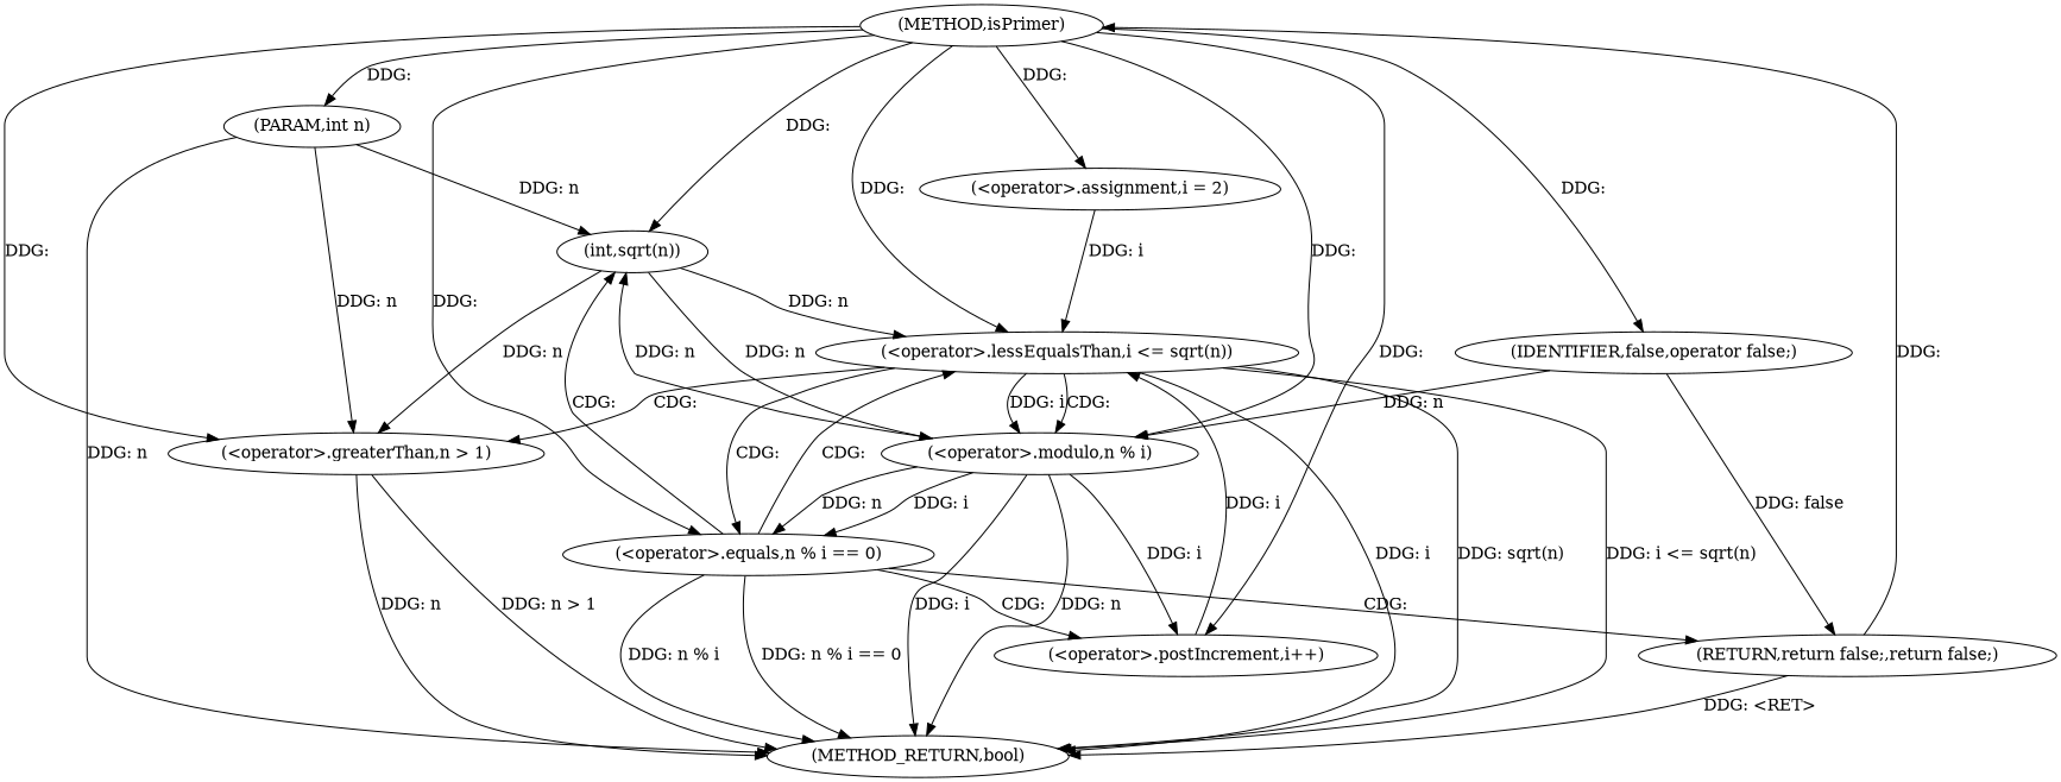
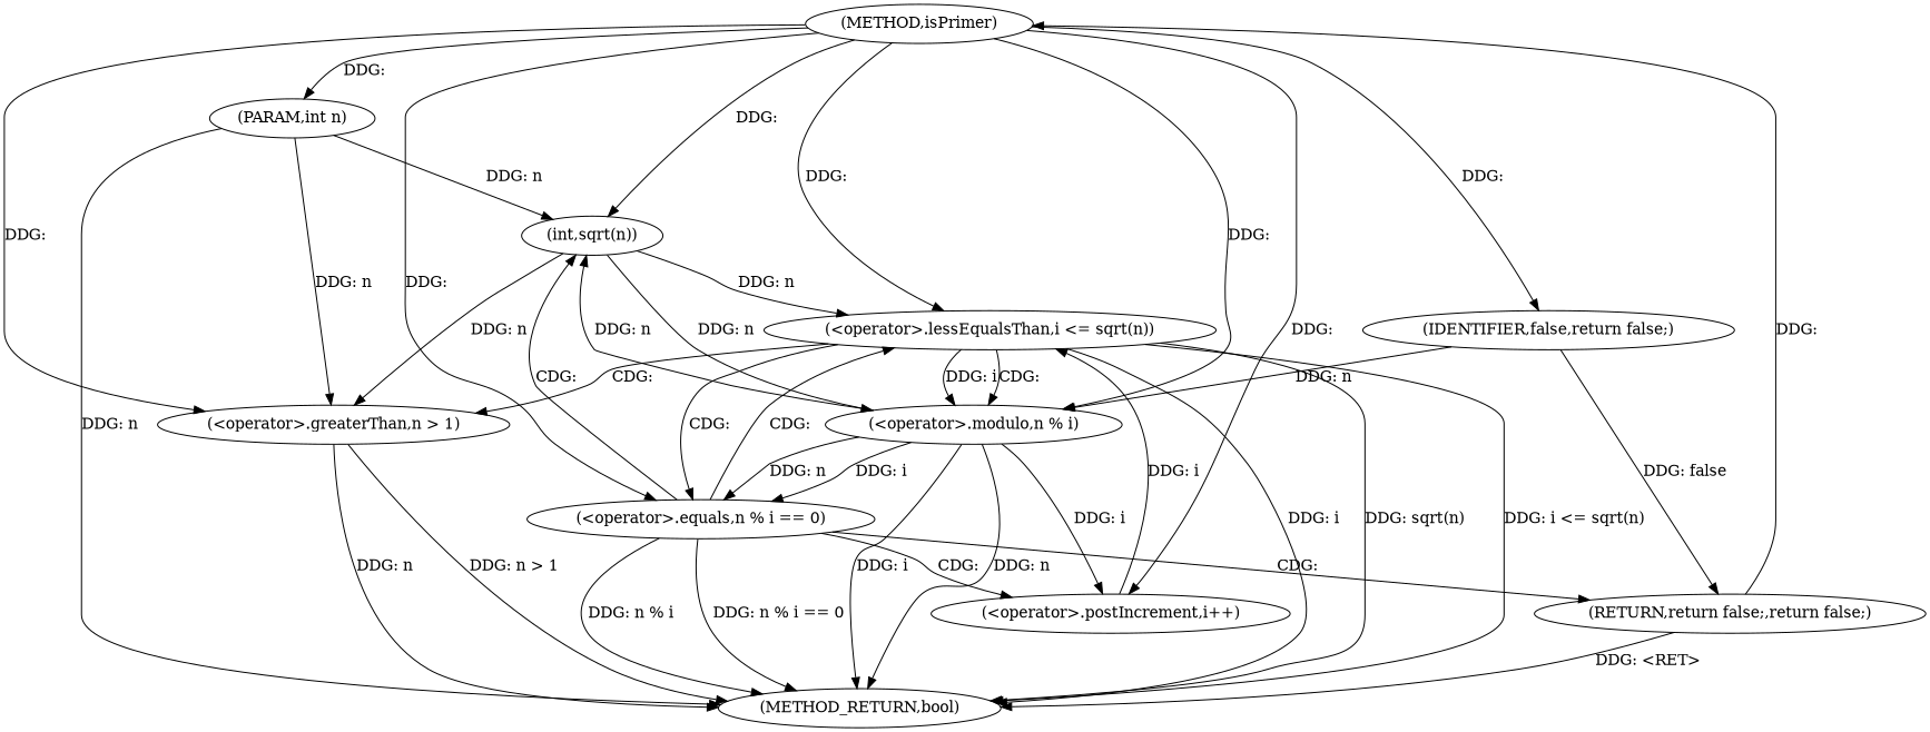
  digraph {
    n1 [label="(METHOD,isPrimer)"]
    n2 [label="(PARAM,int n)"]
-   n3 [label="(<operator>.assignment,i = 2)"]
    n4 [label="(<operator>.lessEqualsThan,i <= sqrt(n))"]
    n5 [label="(<operator>.postIncrement,i++)"]
    n6 [label="(<operator>.greaterThan,n > 1)"]
    n7 [label="(int,sqrt(n))"]
    n8 [label="(<operator>.equals,n % i == 0)"]
    n9 [label="(<operator>.modulo,n % i)"]
-   n10 [label="(IDENTIFIER,false,operator false;)"]
+   n10 [label="(IDENTIFIER,false,return false;)"]
    n11 [label="(METHOD_RETURN,bool)"]
    n12 [label="(RETURN,return false;,return false;)"]
    n1 -> n2 [label="DDG: "]
-   n1 -> n3 [label="DDG: "]
    n1 -> n4 [label="DDG: "]
    n1 -> n5 [label="DDG: "]
    n1 -> n6 [label="DDG: "]
    n1 -> n7 [label="DDG: "]
    n1 -> n8 [label="DDG: "]
    n1 -> n9 [label="DDG: "]
    n1 -> n10 [label="DDG: "]
    n2 -> n6 [label="DDG: n"]
    n2 -> n7 [label="DDG: n"]
    n2 -> n11 [label="DDG: n"]
-   n3 -> n4 [label="DDG: i"]
    n4 -> n6 [label="CDG: "]
    n4 -> n8 [label="CDG: "]
    n4 -> n9 [label="DDG: i"]
    n4 -> n9 [label="CDG: "]
    n4 -> n11 [label="DDG: i"]
    n4 -> n11 [label="DDG: sqrt(n)"]
    n4 -> n11 [label="DDG: i <= sqrt(n)"]
    n5 -> n4 [label="DDG: i"]
    n6 -> n11 [label="DDG: n"]
    n6 -> n11 [label="DDG: n > 1"]
    n7 -> n4 [label="DDG: n"]
    n7 -> n6 [label="DDG: n"]
    n7 -> n9 [label="DDG: n"]
    n8 -> n4 [label="CDG: "]
    n8 -> n5 [label="CDG: "]
    n8 -> n7 [label="CDG: "]
    n8 -> n11 [label="DDG: n % i"]
    n8 -> n11 [label="DDG: n % i == 0"]
    n8 -> n12 [label="CDG: "]
    n9 -> n5 [label="DDG: i"]
    n9 -> n7 [label="DDG: n"]
    n9 -> n8 [label="DDG: i"]
    n9 -> n8 [label="DDG: n"]
    n9 -> n11 [label="DDG: n"]
    n9 -> n11 [label="DDG: i"]
    n10 -> n9 [label="DDG: n"]
    n10 -> n12 [label="DDG: false"]
    n12 -> n1 [label="DDG: "]
    n12 -> n11 [label="DDG: <RET>"]
  }
